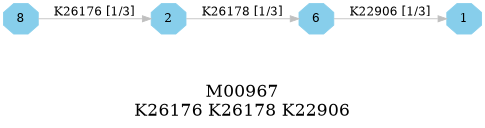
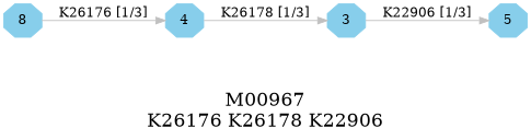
  digraph {
    fontsize=20
    label="M00967\nK26176 K26178 K22906"
    rankdir=LR
    node [color=skyblue shape=octagon style=filled]
    edge [color=grey]
    n1 [height=.3 label=8 width=.3]
-   1 [height=.3 width=.3]
-   2 [height=.3 width=.3]
-   3 [height=.3 width=.3 label=6]
+   1 [height=.3 width=.3 label=5]
+   2 [height=.3 width=.3 label=4]
+   3 [height=.3 width=.3]
    subgraph sub_1 {
      n1
      1
      2
      3
    }
    n1 -> 2 [label="K26176 [1/3]"]
    2 -> 3 [label="K26178 [1/3]"]
    3 -> 1 [label="K22906 [1/3]"]
  }
